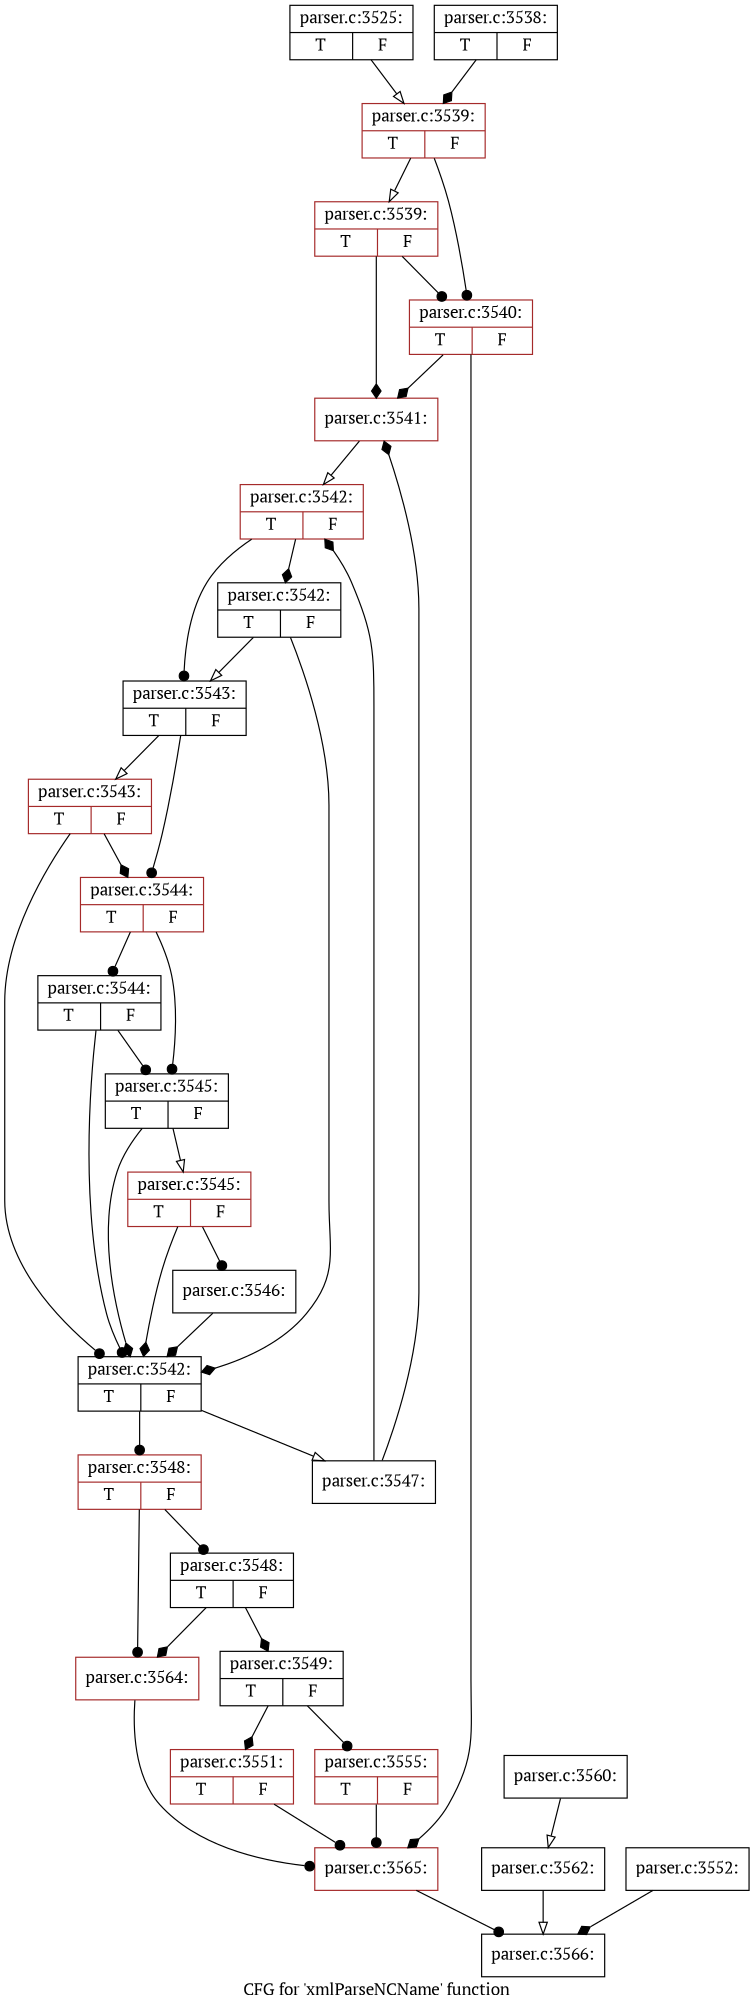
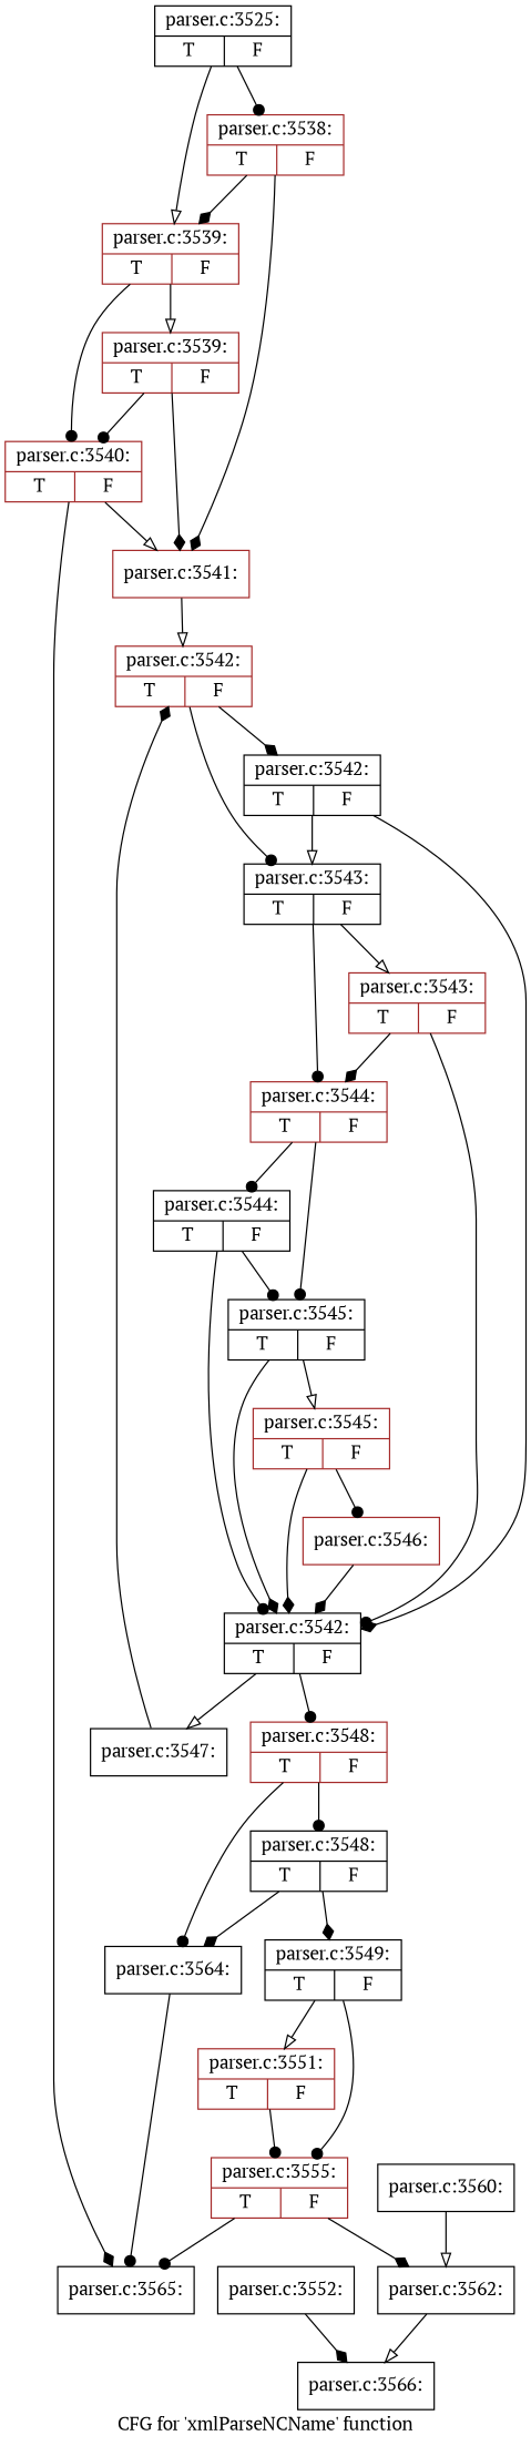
  digraph {
    fontname="PT Serif"
    label="CFG for 'xmlParseNCName' function"
    node [color=black fontname="PT Serif" shape=record]
    edge [arrowhead=dot fontname="PT Serif"]
    n1 [label="{parser.c:3525:|{<s0>T|<s1>F}}"]
-   n2 [label="{parser.c:3538:|{<s0>T|<s1>F}}"]
+   n2 [color=brown label="{parser.c:3538:|{<s0>T|<s1>F}}"]
    n3 [color=brown label="{parser.c:3539:|{<s0>T|<s1>F}}"]
    n4 [color=brown label="{parser.c:3541:}"]
    n5 [color=brown label="{parser.c:3539:|{<s0>T|<s1>F}}"]
    n6 [color=brown label="{parser.c:3540:|{<s0>T|<s1>F}}"]
    n7 [color=brown label="{parser.c:3542:|{<s0>T|<s1>F}}"]
-   n8 [color=brown label="{parser.c:3565:}"]
+   n8 [label="{parser.c:3565:}"]
    n9 [label="{parser.c:3542:|{<s0>T|<s1>F}}"]
    n10 [label="{parser.c:3543:|{<s0>T|<s1>F}}"]
    n11 [label="{parser.c:3566:}"]
    n12 [label="{parser.c:3542:|{<s0>T|<s1>F}}"]
    n13 [color=brown label="{parser.c:3543:|{<s0>T|<s1>F}}"]
    n14 [color=brown label="{parser.c:3544:|{<s0>T|<s1>F}}"]
    n15 [label="{parser.c:3547:}"]
    n16 [color=brown label="{parser.c:3548:|{<s0>T|<s1>F}}"]
    n17 [label="{parser.c:3544:|{<s0>T|<s1>F}}"]
    n18 [label="{parser.c:3545:|{<s0>T|<s1>F}}"]
    n19 [label="{parser.c:3548:|{<s0>T|<s1>F}}"]
-   n20 [color=brown label="{parser.c:3564:}"]
+   n20 [label="{parser.c:3564:}"]
    n21 [color=brown label="{parser.c:3545:|{<s0>T|<s1>F}}"]
-   n22 [label="{parser.c:3546:}"]
+   n22 [color=brown label="{parser.c:3546:}"]
    n23 [label="{parser.c:3549:|{<s0>T|<s1>F}}"]
    n24 [color=brown label="{parser.c:3551:|{<s0>T|<s1>F}}"]
    n25 [color=brown label="{parser.c:3555:|{<s0>T|<s1>F}}"]
    n26 [label="{parser.c:3562:}"]
    n27 [label="{parser.c:3552:}"]
    n28 [label="{parser.c:3560:}"]
+   n1 -> n2
    n1 -> n3 [arrowhead=onormal]
    n2 -> n3 [arrowhead=diamond]
-   n15 -> n4 [arrowhead=diamond]
+   n2 -> n4 [arrowhead=diamond]
    n3 -> n5 [arrowhead=onormal]
    n3 -> n6
    n4 -> n7 [arrowhead=onormal]
    n5 -> n4 [arrowhead=diamond]
    n5 -> n6
-   n6 -> n4 [arrowhead=diamond]
+   n6 -> n4 [arrowhead=onormal]
    n6 -> n8 [arrowhead=diamond]
    n7 -> n9 [arrowhead=diamond]
    n7 -> n10
-   n8 -> n11
    n9 -> n10 [arrowhead=onormal]
    n9 -> n12 [arrowhead=diamond]
    n10 -> n13 [arrowhead=onormal]
    n10 -> n14
    n12 -> n15 [arrowhead=onormal]
    n12 -> n16
    n13 -> n12
    n13 -> n14 [arrowhead=diamond]
    n14 -> n17
    n14 -> n18
    n15 -> n7 [arrowhead=diamond]
    n16 -> n19
    n16 -> n20
    n17 -> n12
    n17 -> n18
    n18 -> n12 [arrowhead=diamond]
    n18 -> n21 [arrowhead=onormal]
    n19 -> n20 [arrowhead=diamond]
    n19 -> n23 [arrowhead=diamond]
    n20 -> n8
    n21 -> n12 [arrowhead=diamond]
    n21 -> n22
    n22 -> n12 [arrowhead=diamond]
-   n23 -> n24 [arrowhead=diamond]
+   n23 -> n24 [arrowhead=onormal]
    n23 -> n25
-   n24 -> n8
+   n24 -> n25
    n25 -> n8
+   n25 -> n26 [arrowhead=diamond]
    n26 -> n11 [arrowhead=onormal]
    n27 -> n11 [arrowhead=diamond]
    n28 -> n26 [arrowhead=onormal]
  }
